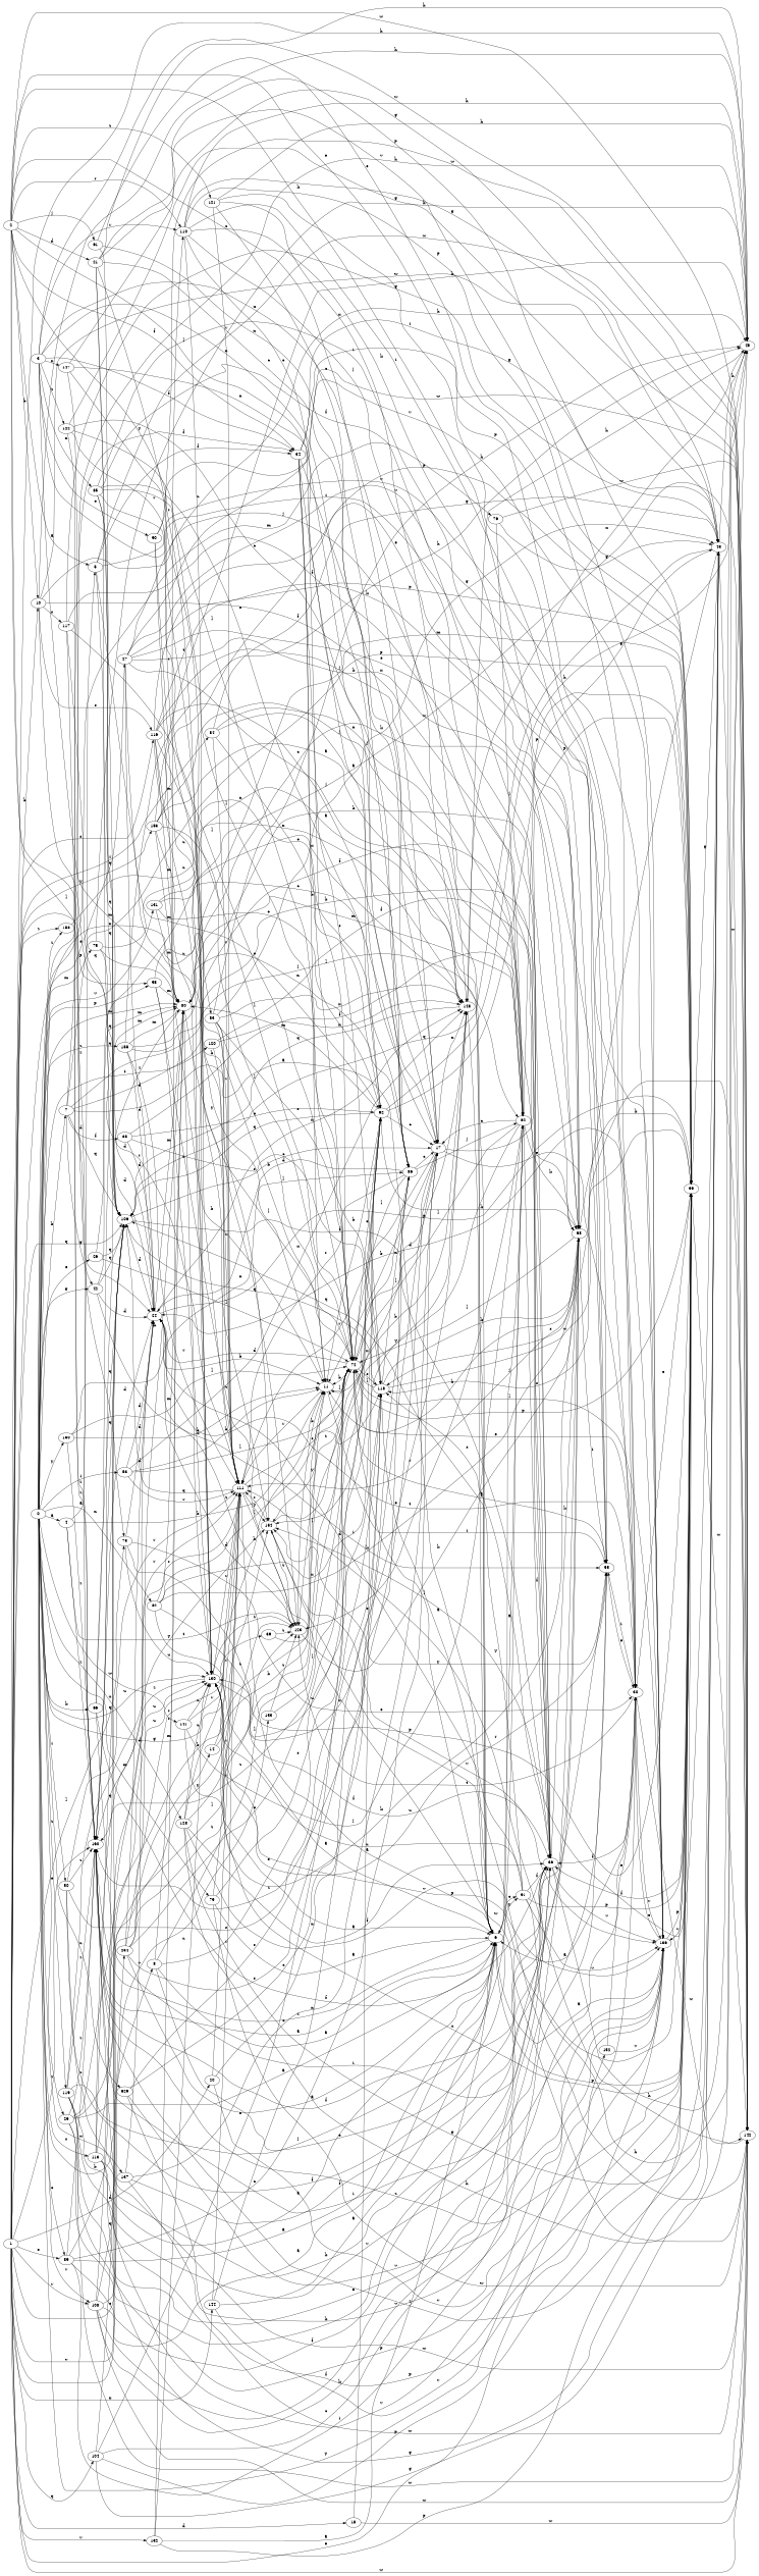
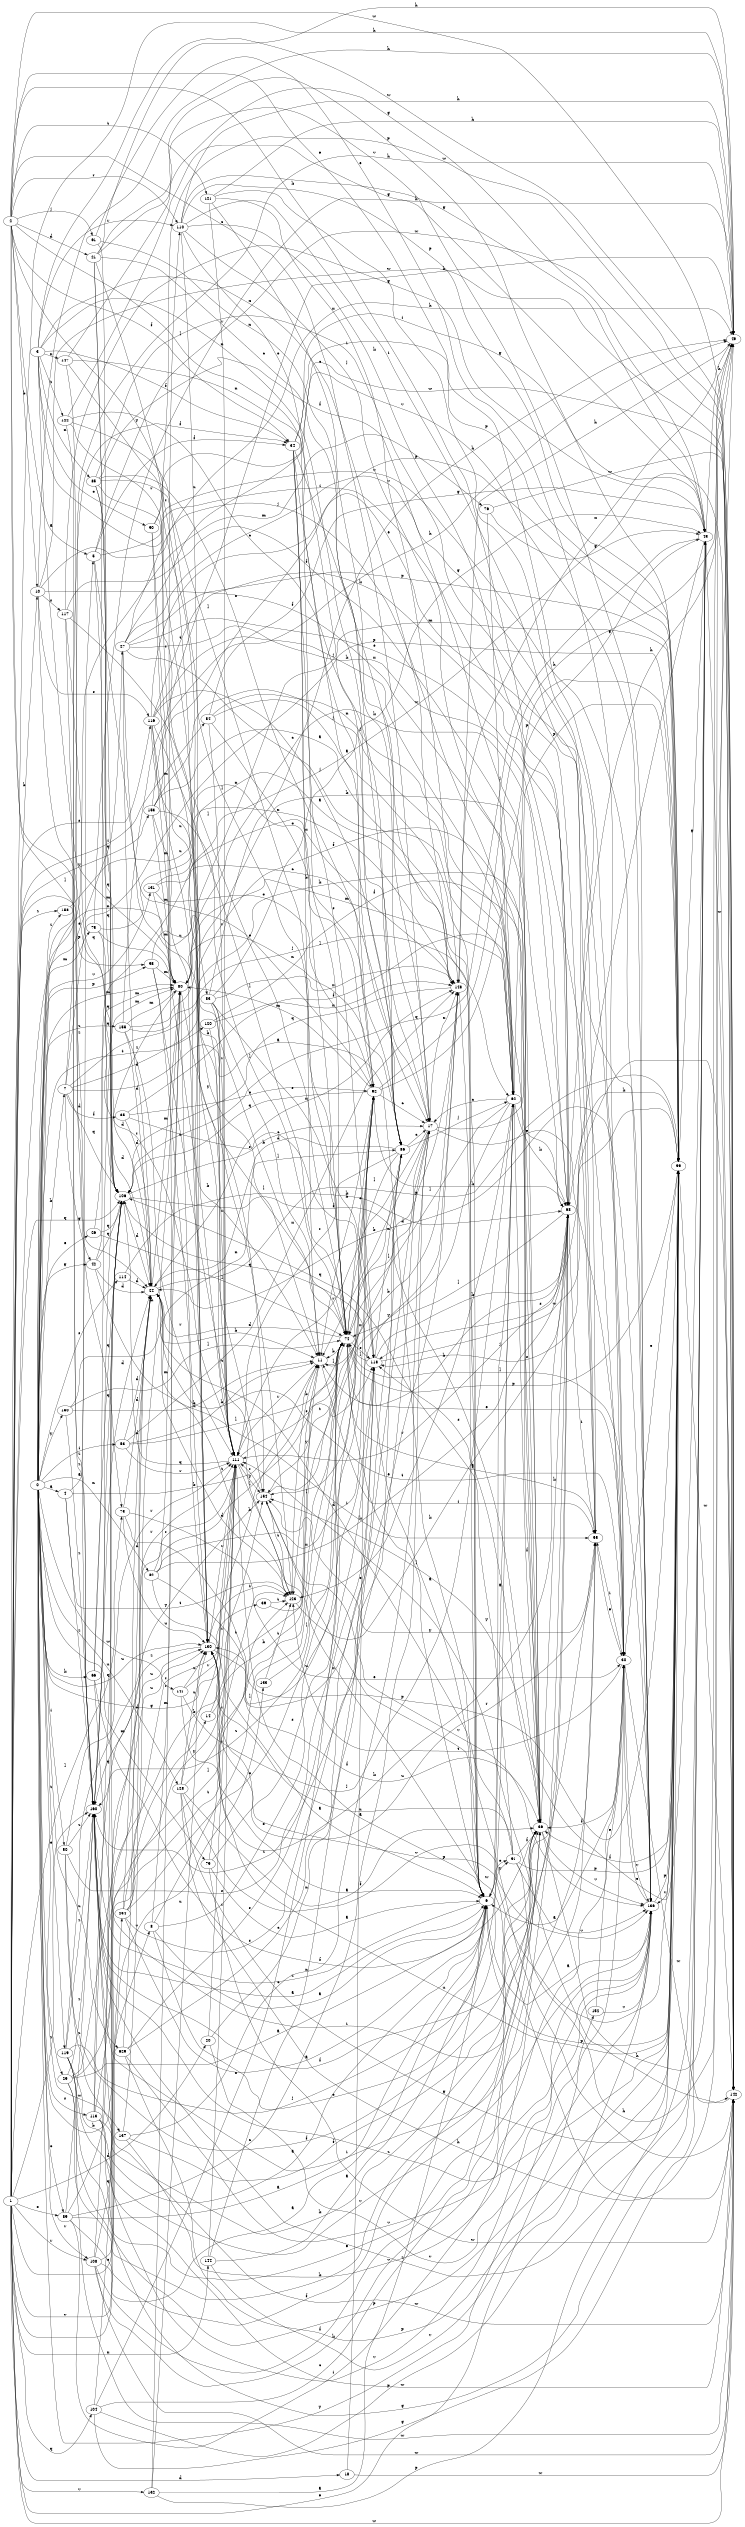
  strict digraph {
    rankdir=LR
    0
    4
    7
    8
    26
    27
    29
    39
    42
    49
    50
    53
    66
    75
    76
    79
    80
    82
    89
    98
    108
    113
+   114
    119
    120
    128
    n27 [label=629]
    130
    131
    137
    141
    150
    152
    155
    158
    160
    5
    11
    123
    106
    34
    68
    6
    62
    99
    35
    74
    110
    91
    92
    142
    30
    24
    136
    55
    148
    36
    111
    118
    43
    86
    17
    154
    1
    10
    14
    18
    20
    54
    73
    83
    104
    116
    132
    133
    n76 [label=234]
    144
    153
    117
    2
    21
    61
    121
    3
    85
    90
    122
    147
    0 -> 4 [label=a]
    0 -> 7 [label=b]
    0 -> 8 [label=b]
    0 -> 26 [label=e]
    0 -> 27 [label=e]
    0 -> 29 [label=e]
    0 -> 39 [label=g]
    0 -> 42 [label=g]
    0 -> 49 [label=h]
    0 -> 50 [label=i]
    0 -> 53 [label=i]
    0 -> 66 [label=k]
    0 -> 75 [label=m]
    0 -> 76 [label=m]
    0 -> 79 [label=m]
    0 -> 80 [label=m]
    0 -> 82 [label=n]
    0 -> 89 [label=o]
    0 -> 98 [label=p]
    0 -> 108 [label=r]
    0 -> 113 [label=s]
+   0 -> 114 [label=s]
    0 -> 119 [label=t]
    0 -> 120 [label=t]
    0 -> 128 [label=u]
    0 -> n27 [label=u]
    0 -> 130 [label=u]
    0 -> 131 [label=v]
    0 -> 137 [label=w]
    0 -> 141 [label=w]
    0 -> 150 [label=y]
    0 -> 152 [label=y]
    0 -> 155 [label=z]
    0 -> 158 [label=z]
    4 -> 160 [label=z]
    4 -> 5 [label=a]
    4 -> 11 [label=b]
    4 -> 123 [label=t]
    7 -> 42 [label=g]
    7 -> 106 [label=q]
    7 -> 34 [label=f]
    7 -> 68 [label=k]
    7 -> 6 [label=a]
    7 -> 62 [label=j]
    7 -> 99 [label=p]
    7 -> 35 [label=f]
    8 -> 6 [label=a]
    8 -> 74 [label=l]
    8 -> 110 [label=r]
    8 -> 91 [label=o]
    8 -> 92 [label=o]
    26 -> 106 [label=q]
    26 -> 74 [label=l]
    26 -> 142 [label=w]
    27 -> 49 [label=h]
    27 -> 68 [label=k]
    27 -> 62 [label=j]
    27 -> 99 [label=p]
    27 -> 92 [label=o]
    27 -> 142 [label=w]
    27 -> 30 [label=e]
    27 -> 24 [label=d]
    27 -> 136 [label=v]
    29 -> 160 [label=z]
    29 -> 11 [label=b]
    29 -> 68 [label=k]
    29 -> 6 [label=a]
    29 -> 74 [label=l]
    29 -> 142 [label=w]
    39 -> 123 [label=t]
    39 -> 74 [label=l]
    42 -> 80 [label=m]
    42 -> 106 [label=q]
    42 -> 24 [label=d]
    42 -> 55 [label=i]
    49 -> 148 [label=x]
    50 -> 160 [label=z]
    50 -> 68 [label=k]
    50 -> 36 [label=f]
    50 -> 111 [label=r]
    50 -> 118 [label=s]
    53 -> 11 [label=b]
    53 -> 74 [label=l]
    53 -> 24 [label=d]
    53 -> 148 [label=x]
    53 -> 111 [label=r]
    66 -> 80 [label=m]
    66 -> 106 [label=q]
    66 -> 55 [label=i]
    66 -> 36 [label=f]
    75 -> 49 [label=h]
    75 -> 11 [label=b]
    75 -> 106 [label=q]
    75 -> 148 [label=x]
    76 -> 62 [label=j]
    76 -> 142 [label=w]
    76 -> 43 [label=g]
    79 -> 6 [label=a]
    79 -> 142 [label=w]
    79 -> 111 [label=r]
    79 -> 118 [label=s]
    80 -> 130 [label=u]
    80 -> 160 [label=z]
    80 -> 68 [label=k]
    80 -> 74 [label=l]
    80 -> 86 [label=n]
    82 -> 80 [label=m]
    82 -> 68 [label=k]
    82 -> 6 [label=a]
    82 -> 74 [label=l]
    82 -> 148 [label=x]
    82 -> 36 [label=f]
    89 -> 160 [label=z]
    89 -> 6 [label=a]
    89 -> 55 [label=i]
    89 -> 36 [label=f]
    89 -> 17 [label=c]
    89 -> 154 [label=y]
    98 -> 80 [label=m]
    98 -> 130 [label=u]
    98 -> 123 [label=t]
    98 -> 17 [label=c]
    108 -> 130 [label=u]
    108 -> 106 [label=q]
    108 -> 68 [label=k]
    108 -> 6 [label=a]
    108 -> 142 [label=w]
    108 -> 36 [label=f]
    108 -> 111 [label=r]
    113 -> 130 [label=u]
    113 -> 106 [label=q]
    113 -> 6 [label=a]
    113 -> 136 [label=v]
    113 -> 111 [label=r]
    113 -> 43 [label=g]
+   114 -> 68 [label=k]
+   114 -> 24 [label=d]
    119 -> 160 [label=z]
    119 -> 62 [label=j]
    119 -> 99 [label=p]
    119 -> 142 [label=w]
    119 -> 30 [label=e]
    119 -> 136 [label=v]
    119 -> 111 [label=r]
    120 -> 148 [label=x]
    120 -> 36 [label=f]
    120 -> 111 [label=r]
    128 -> 49 [label=h]
    128 -> 130 [label=u]
    128 -> 123 [label=t]
    128 -> 136 [label=v]
    128 -> 36 [label=f]
    128 -> 111 [label=r]
    128 -> 43 [label=g]
    n27 -> 99 [label=p]
+   n27 -> 24 [label=d]
    n27 -> 136 [label=v]
    n27 -> 118 [label=s]
    n27 -> 17 [label=c]
    130 -> 160 [label=z]
    130 -> 123 [label=t]
    130 -> 6 [label=a]
    130 -> 99 [label=p]
    130 -> 148 [label=x]
    130 -> 111 [label=r]
    131 -> 80 [label=m]
    131 -> 6 [label=a]
    131 -> 92 [label=o]
    131 -> 148 [label=x]
    137 -> 24 [label=d]
    137 -> 136 [label=v]
    137 -> 36 [label=f]
    137 -> 17 [label=c]
    141 -> 130 [label=u]
    141 -> 11 [label=b]
    141 -> 68 [label=k]
    141 -> 62 [label=j]
    150 -> 160 [label=z]
    150 -> 11 [label=b]
    150 -> 74 [label=l]
    150 -> 86 [label=n]
    152 -> 30 [label=e]
    152 -> 136 [label=v]
    155 -> 49 [label=h]
    155 -> 80 [label=m]
    155 -> 68 [label=k]
    155 -> 24 [label=d]
    155 -> 36 [label=f]
    155 -> 111 [label=r]
    158 -> 86 [label=n]
    160 -> 106 [label=q]
    160 -> 6 [label=a]
    160 -> 142 [label=w]
    160 -> 24 [label=d]
    160 -> 55 [label=i]
    160 -> 36 [label=f]
    5 -> 11 [label=b]
    5 -> 106 [label=q]
    5 -> 34 [label=f]
    5 -> 142 [label=w]
    5 -> 136 [label=v]
    11 -> 74 [label=l]
    11 -> 55 [label=i]
    11 -> 111 [label=r]
    123 -> 11 [label=b]
    123 -> 68 [label=k]
    123 -> 24 [label=d]
    106 -> 24 [label=d]
    106 -> 36 [label=f]
    106 -> 17 [label=c]
    34 -> 11 [label=b]
    34 -> 99 [label=p]
    34 -> 74 [label=l]
    34 -> 148 [label=x]
    34 -> 118 [label=s]
    34 -> 43 [label=g]
    34 -> 86 [label=n]
+   68 -> 49 [label=h]
    68 -> 11 [label=b]
    68 -> 74 [label=l]
    68 -> 55 [label=i]
    68 -> 111 [label=r]
    6 -> 160 [label=z]
    6 -> 62 [label=j]
    6 -> 99 [label=p]
    6 -> 74 [label=l]
    6 -> 91 [label=o]
    62 -> 80 [label=m]
    62 -> 123 [label=t]
    62 -> 68 [label=k]
    62 -> 6 [label=a]
    62 -> 74 [label=l]
    62 -> 36 [label=f]
    62 -> 43 [label=g]
    62 -> 17 [label=c]
    62 -> 154 [label=y]
    99 -> 80 [label=m]
    99 -> 130 [label=u]
    99 -> 160 [label=z]
    99 -> 68 [label=k]
    99 -> 142 [label=w]
    99 -> 30 [label=e]
    99 -> 136 [label=v]
    99 -> 36 [label=f]
    99 -> 118 [label=s]
    99 -> 43 [label=g]
    35 -> 92 [label=o]
    35 -> 24 [label=d]
    35 -> 36 [label=f]
    35 -> 118 [label=s]
    74 -> 11 [label=b]
    74 -> 123 [label=t]
    74 -> 99 [label=p]
    74 -> 92 [label=o]
    74 -> 30 [label=e]
    74 -> 24 [label=d]
    74 -> 55 [label=i]
    74 -> 118 [label=s]
    74 -> 154 [label=y]
    110 -> 49 [label=h]
    110 -> 130 [label=u]
    110 -> 68 [label=k]
    110 -> 62 [label=j]
    110 -> 99 [label=p]
    110 -> 92 [label=o]
    110 -> 55 [label=i]
    110 -> 43 [label=g]
    91 -> 49 [label=h]
    91 -> 130 [label=u]
    91 -> 106 [label=q]
    91 -> 99 [label=p]
    91 -> 24 [label=d]
    91 -> 136 [label=v]
    91 -> 36 [label=f]
    92 -> 49 [label=h]
    92 -> 80 [label=m]
    92 -> 160 [label=z]
    92 -> 11 [label=b]
    92 -> 106 [label=q]
    92 -> 68 [label=k]
    92 -> 99 [label=p]
    92 -> 17 [label=c]
    142 -> 111 [label=r]
    142 -> 154 [label=y]
    30 -> 123 [label=t]
    30 -> 6 [label=a]
    30 -> 142 [label=w]
    30 -> 136 [label=v]
    30 -> 55 [label=i]
    30 -> 36 [label=f]
    24 -> 80 [label=m]
    24 -> 11 [label=b]
    24 -> 123 [label=t]
    24 -> 99 [label=p]
    24 -> 30 [label=e]
    24 -> 148 [label=x]
    136 -> 6 [label=a]
    136 -> 99 [label=p]
    136 -> 74 [label=l]
    136 -> 30 [label=e]
    136 -> 24 [label=d]
    55 -> 130 [label=u]
    55 -> 30 [label=e]
    55 -> 154 [label=y]
    148 -> 49 [label=h]
    148 -> 11 [label=b]
    148 -> 106 [label=q]
    148 -> 6 [label=a]
    36 -> 49 [label=h]
    36 -> 68 [label=k]
    36 -> 136 [label=v]
    36 -> 118 [label=s]
    111 -> 106 [label=q]
    111 -> 6 [label=a]
    111 -> 142 [label=w]
    111 -> 118 [label=s]
    111 -> 154 [label=y]
    118 -> 106 [label=q]
    118 -> 68 [label=k]
    118 -> 6 [label=a]
    118 -> 74 [label=l]
    118 -> 142 [label=w]
    118 -> 86 [label=n]
    43 -> 49 [label=h]
    43 -> 160 [label=z]
    43 -> 106 [label=q]
    43 -> 142 [label=w]
    43 -> 118 [label=s]
    43 -> 154 [label=y]
    86 -> 130 [label=u]
    86 -> 62 [label=j]
    86 -> 74 [label=l]
    86 -> 24 [label=d]
    86 -> 111 [label=r]
    86 -> 17 [label=c]
    17 -> 160 [label=z]
    17 -> 11 [label=b]
    17 -> 99 [label=p]
    17 -> 74 [label=l]
    17 -> 30 [label=e]
    17 -> 148 [label=x]
    17 -> 111 [label=r]
    154 -> 123 [label=t]
    154 -> 136 [label=v]
    154 -> 148 [label=x]
    154 -> 111 [label=r]
    1 -> 49 [label=h]
    1 -> 89 [label=o]
    1 -> 98 [label=p]
    1 -> 108 [label=r]
    1 -> 158 [label=z]
    1 -> 160 [label=z]
    1 -> 106 [label=q]
    1 -> 142 [label=w]
    1 -> 30 [label=e]
    1 -> 10 [label=b]
    1 -> 14 [label=c]
    1 -> 18 [label=d]
    1 -> 20 [label=d]
    1 -> 54 [label=i]
    1 -> 73 [label=l]
    1 -> 83 [label=n]
    1 -> 104 [label=q]
    1 -> 116 [label=s]
    1 -> 132 [label=v]
    1 -> 133 [label=v]
    1 -> n76 [label=v]
    1 -> 144 [label=x]
    1 -> 153 [label=y]
    10 -> 49 [label=h]
    10 -> 62 [label=j]
    10 -> 142 [label=w]
    10 -> 36 [label=f]
    10 -> 111 [label=r]
    10 -> 116 [label=s]
    10 -> 117 [label=s]
    14 -> 11 [label=b]
    14 -> 111 [label=r]
    18 -> 92 [label=o]
    18 -> 142 [label=w]
    20 -> 136 [label=v]
    20 -> 111 [label=r]
    20 -> 86 [label=n]
    54 -> 6 [label=a]
    54 -> 62 [label=j]
    54 -> 92 [label=o]
    54 -> 111 [label=r]
    54 -> 43 [label=g]
    73 -> 130 [label=u]
    73 -> 99 [label=p]
    73 -> 30 [label=e]
    73 -> 24 [label=d]
    83 -> 49 [label=h]
    83 -> 11 [label=b]
    83 -> 74 [label=l]
    83 -> 148 [label=x]
    83 -> 111 [label=r]
    83 -> 118 [label=s]
    83 -> 43 [label=g]
    104 -> 106 [label=q]
    104 -> 99 [label=p]
    104 -> 92 [label=o]
    104 -> 36 [label=c]
    104 -> 43 [label=g]
    116 -> 80 [label=m]
    116 -> 130 [label=u]
    116 -> 68 [label=k]
    116 -> 62 [label=j]
    116 -> 74 [label=l]
    116 -> 30 [label=e]
    116 -> 17 [label=c]
    116 -> 154 [label=y]
    132 -> 80 [label=m]
    132 -> 130 [label=u]
    132 -> 6 [label=a]
    132 -> 99 [label=p]
    133 -> 123 [label=t]
    133 -> 74 [label=l]
    n76 -> 80 [label=m]
    n76 -> 123 [label=t]
    n76 -> 6 [label=a]
    n76 -> 92 [label=o]
    n76 -> 24 [label=d]
    n76 -> 118 [label=s]
    n76 -> 154 [label=y]
    144 -> 6 [label=a]
    144 -> 136 [label=v]
    144 -> 111 [label=r]
    144 -> 86 [label=n]
    153 -> 49 [label=h]
    153 -> 80 [label=m]
    153 -> 130 [label=u]
    153 -> 6 [label=a]
    153 -> 62 [label=j]
    153 -> 99 [label=p]
    153 -> 74 [label=l]
    117 -> 160 [label=z]
    117 -> 106 [label=q]
    117 -> 74 [label=l]
    117 -> 36 [label=f]
    117 -> 43 [label=g]
    2 -> 5 [label=a]
    2 -> 34 [label=f]
    2 -> 68 [label=k]
    2 -> 74 [label=l]
    2 -> 110 [label=r]
    2 -> 142 [label=w]
    2 -> 30 [label=e]
    2 -> 24 [label=d]
    2 -> 17 [label=c]
    2 -> 154 [label=y]
    2 -> 10 [label=b]
    2 -> 73 [label=l]
    2 -> 21 [label=d]
    2 -> 61 [label=j]
    2 -> 121 [label=t]
    21 -> 49 [label=h]
    21 -> 106 [label=q]
    21 -> 99 [label=p]
    21 -> 24 [label=d]
    21 -> 136 [label=v]
    21 -> 111 [label=r]
    21 -> 17 [label=c]
    61 -> 106 [label=q]
    61 -> 30 [label=e]
    61 -> 86 [label=n]
    121 -> 49 [label=h]
    121 -> 55 [label=i]
    121 -> 148 [label=x]
    121 -> 111 [label=r]
    121 -> 17 [label=c]
    3 -> 80 [label=m]
    3 -> 34 [label=f]
    3 -> 110 [label=r]
    3 -> 142 [label=w]
    3 -> 55 [label=i]
    3 -> 148 [label=x]
    3 -> 86 [label=n]
    3 -> 85 [label=n]
    3 -> 90 [label=o]
    3 -> 122 [label=t]
    3 -> 147 [label=x]
    85 -> 106 [label=q]
    85 -> 74 [label=l]
    85 -> 92 [label=o]
    85 -> 24 [label=d]
    85 -> 55 [label=i]
    85 -> 36 [label=f]
    85 -> 111 [label=r]
    90 -> 80 [label=m]
    90 -> 130 [label=u]
    90 -> 142 [label=w]
    90 -> 136 [label=v]
    122 -> 160 [label=z]
    122 -> 74 [label=l]
    122 -> 111 [label=r]
    122 -> 43 [label=g]
    122 -> 17 [label=c]
    147 -> 160 [label=z]
    147 -> 123 [label=t]
    147 -> 43 [label=g]
    147 -> 86 [label=n]
  }
